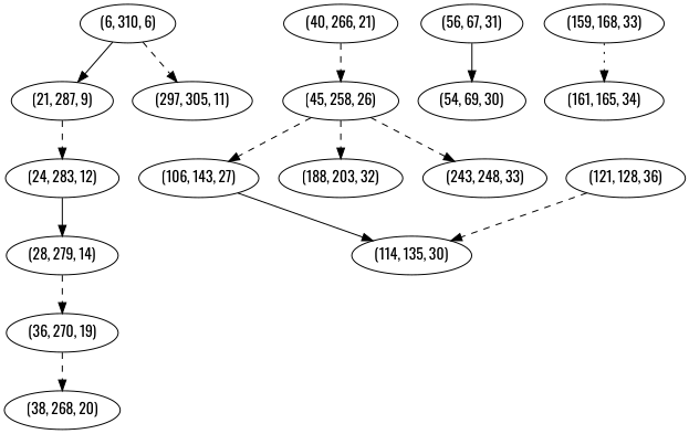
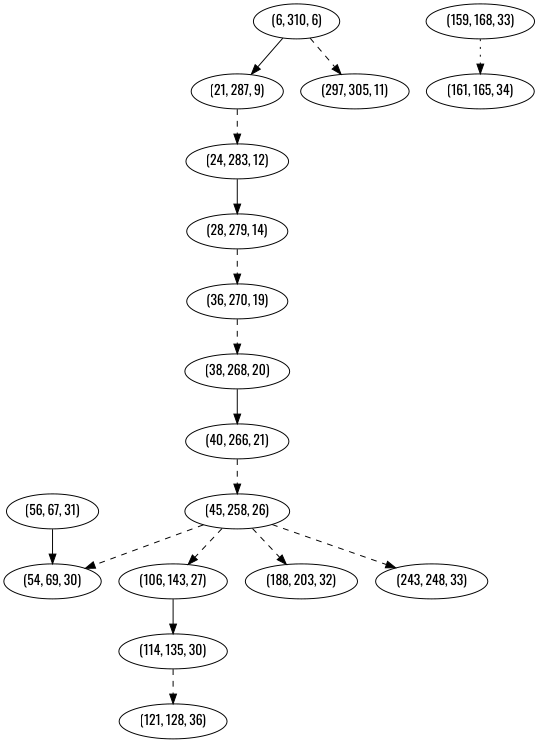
  digraph {
    fontname=Oswald
    node [fontname=Oswald]
    edge [fontname=Oswald style=dashed]
    "(6, 310, 6)"
    "(21, 287, 9)"
    "(297, 305, 11)"
    "(24, 283, 12)"
    "(28, 279, 14)"
    "(36, 270, 19)"
    "(38, 268, 20)"
    "(40, 266, 21)"
    "(45, 258, 26)"
    "(54, 69, 30)"
    "(106, 143, 27)"
    "(188, 203, 32)"
    "(243, 248, 33)"
    "(114, 135, 30)"
    "(159, 168, 33)"
    "(161, 165, 34)"
    "(56, 67, 31)"
    "(121, 128, 36)"
    "(6, 310, 6)" -> "(21, 287, 9)" [style=solid]
    "(6, 310, 6)" -> "(297, 305, 11)"
    "(21, 287, 9)" -> "(24, 283, 12)"
    "(24, 283, 12)" -> "(28, 279, 14)" [style=solid]
    "(28, 279, 14)" -> "(36, 270, 19)"
    "(36, 270, 19)" -> "(38, 268, 20)"
+   "(38, 268, 20)" -> "(40, 266, 21)" [style=solid]
    "(40, 266, 21)" -> "(45, 258, 26)"
+   "(45, 258, 26)" -> "(54, 69, 30)"
    "(45, 258, 26)" -> "(106, 143, 27)"
    "(45, 258, 26)" -> "(188, 203, 32)"
    "(45, 258, 26)" -> "(243, 248, 33)"
    "(106, 143, 27)" -> "(114, 135, 30)" [style=solid]
-   "(121, 128, 36)" -> "(114, 135, 30)"
+   "(114, 135, 30)" -> "(121, 128, 36)"
    "(159, 168, 33)" -> "(161, 165, 34)" [style=dotted]
    "(56, 67, 31)" -> "(54, 69, 30)" [style=solid]
  }
